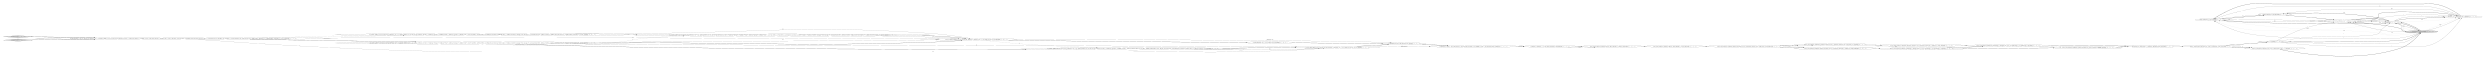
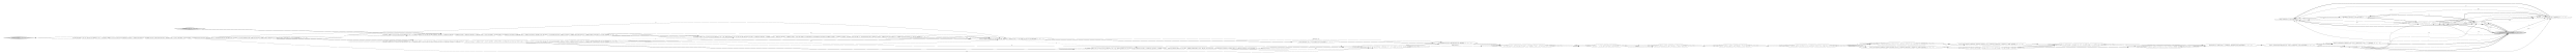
  digraph {
    fontname="Source Code Pro"
    rankdir=LR
    node [fillcolor=white fontname="Source Code Pro" shape=ellipse style=filled]
    edge [fontname="Source Code Pro" style=bold]
    n1 [label="compareJobStatus(js,mjs)@@@23@@@['1', '1', '1']"]
    n2 [label="compareJobStatus(js,mjs)@@@24@@@['0', '1', '0']"]
    n3 [label="i++@@@20@@@['1', '1', '1']"]
    n4 [label="org.apache.gobblin.service.monitoring.JobStatus mjs = jobStatusList.get(i)@@@21@@@['1', '1', '1']"]
    n5 [fillcolor=lightgray label="i < jobStatuses.size()@@@19@@@['1', '1', '1']"]
    n6 [label="JobStatus js = jobStatuses.get(i)@@@22@@@['1', '1', '1']"]
    n7 [label="org.apache.gobblin.service.monitoring.JobStatus js1 = org.apache.gobblin.service.monitoring.JobStatus.builder().flowGroup(\"fgroup1\").flowName(\"flow1\").jobGroup(\"jgroup1\").jobName(\"job1\").startTime(1000L).endTime(5000L).eventName(ExecutionStatus.COMPLETE.name()).flowExecutionId(0).message(\"Test message 1\").processedCount(100).jobExecutionId(1).lowWatermark(\"watermark:1\").highWatermark(\"watermark:2\").build()@@@3@@@['1', '1', '0']"]
    n8 [label="List<org.apache.gobblin.service.monitoring.JobStatus> jobStatusList = Lists.newArrayList(js1,js2,fs1)@@@6@@@['0', '1', '0']"]
    n9 [label="List<org.apache.gobblin.service.monitoring.JobStatus> jobStatusList = Lists.newArrayList(js1,js2)@@@5@@@['1', '0', '1']"]
    n10 [label="org.apache.gobblin.service.monitoring.JobStatus js1 = org.apache.gobblin.service.monitoring.JobStatus.builder().flowGroup(\"fgroup1\").flowName(\"flow1\").jobGroup(\"jgroup1\").jobName(\"job1\").startTime(1000L).endTime(5000L).eventName(ExecutionStatus.RUNNING.name()).flowExecutionId(0).message(\"Test message 1\").processedCount(100).jobExecutionId(1).lowWatermark(\"watermark:1\").highWatermark(\"watermark:2\").build()@@@3@@@['0', '0', '1']"]
    n11 [label="org.apache.gobblin.service.monitoring.JobStatus js2 = org.apache.gobblin.service.monitoring.JobStatus.builder().flowGroup(\"fgroup1\").flowName(\"flow1\").jobGroup(\"jgroup1\").jobName(\"job2\").startTime(2000L).endTime(6000L).eventName(ExecutionStatus.FAILED.name()).flowExecutionId(0).message(\"Test message 2\").processedCount(200).jobExecutionId(2).lowWatermark(\"watermark:2\").highWatermark(\"watermark:3\").build()@@@4@@@['1', '1', '0']"]
    n12 [label="FlowStatusId flowId = new FlowStatusId().setFlowGroup(\"fgroup1\").setFlowName(\"flow1\").setFlowExecutionId(0)@@@8@@@['1', '1', '1']"]
    n13 [label="_listOfJobStatusLists.add(jobStatusList)@@@7@@@['1', '1', '1']"]
    n14 [label="org.apache.gobblin.service.monitoring.JobStatus fs1 = org.apache.gobblin.service.monitoring.JobStatus.builder().flowGroup(\"fgroup1\").flowName(\"flow1\").jobGroup(JobStatusRetriever.NA_KEY).jobName(JobStatusRetriever.NA_KEY).endTime(7000L).eventName(ExecutionStatus.FAILED.name()).flowExecutionId(0).build()@@@5@@@['0', '1', '0']"]
    n15 [label="_listOfJobStatusLists = Lists.newArrayList()@@@6@@@['1', '0', '1']"]
    n16 [label="org.apache.gobblin.service.monitoring.JobStatus js2 = org.apache.gobblin.service.monitoring.JobStatus.builder().flowGroup(\"fgroup1\").flowName(\"flow1\").jobGroup(\"jgroup1\").jobName(\"job2\").startTime(2000L).endTime(6000L).eventName(ExecutionStatus.COMPLETE.name()).flowExecutionId(0).message(\"Test message 2\").processedCount(200).jobExecutionId(2).lowWatermark(\"watermark:2\").highWatermark(\"watermark:3\").build()@@@4@@@['0', '0', '1']"]
    n17 [label="Assert.assertEquals(jobStatusList.size(),jobStatuses.size() + 1)@@@18@@@['0', '1', '0']"]
-   n18 [fillcolor=lightgray label="testGetFailed['1', '0', '0']" shape=diamond]
    n19 [label="Assert.assertEquals(flowStatus.getMessage(),messageJoiner.join(js1.getMessage(),js2.getMessage()))@@@15@@@['1', '1', '0']"]
    n20 [label="JobStatusArray jobStatuses = flowStatus.getJobStatuses()@@@16@@@['1', '1', '1']"]
    n21 [label="Assert.assertEquals(flowStatus.getExecutionStatus(),ExecutionStatus.RUNNING)@@@15@@@['0', '0', '1']"]
    n22 [label="Assert.assertEquals(jobStatusList.size(),jobStatuses.size())@@@17@@@['1', '1', '1']"]
    n23 [label="Assert.assertEquals(flowStatus.getExecutionStatistics().getExecutionEndTime().longValue(),7000L)@@@14@@@['0', '1', '0']"]
    n24 [label="FlowStatus flowStatus = _client.getFlowStatus(flowId)@@@9@@@['1', '1', '1']"]
    n25 [label="Assert.assertEquals(flowStatus.getId().getFlowName(),\"flow1\")@@@11@@@['1', '1', '1']"]
    n26 [label="Assert.assertEquals(flowStatus.getExecutionStatistics().getExecutionStartTime().longValue(),1000L)@@@12@@@['1', '1', '1']"]
    n27 [label="Assert.assertEquals(flowStatus.getExecutionStatistics().getExecutionStartTime().longValue(),0L)@@@13@@@['0', '1', '0']"]
    n28 [label="Assert.assertEquals(flowStatus.getExecutionStatistics().getExecutionEndTime().longValue(),6000L)@@@13@@@['1', '0', '1']"]
    n29 [label="Assert.assertEquals(flowStatus.getId().getFlowGroup(),\"fgroup1\")@@@10@@@['1', '1', '1']"]
    n30 [fillcolor=lightgray label="testGetFailed['0', '1', '0']" shape=diamond]
    n31 [label="Assert.assertEquals(flowStatus.getMessage(),messageJoiner.join(js1.getMessage(),js2.getMessage()))@@@14@@@['1', '0', '1']"]
    n32 [label="int i = 0@@@18@@@['1', '0', '1']" shape=diamond]
+   n33 [fillcolor=lightgray label="testGetRunning['0', '0', '1']" shape=diamond]
    n1 -> n2
    n1 -> n2 [label=js style=solid]
    n1 -> n3
    n2 -> n4
    n3 -> n1 [label=true style=dotted]
    n3 -> n2 [label=true]
    n3 -> n4 [label=i style=solid]
    n3 -> n4 [label=true style=dotted]
    n3 -> n5 [label=i style=solid]
    n3 -> n5
    n3 -> n6 [label=i style=solid]
    n3 -> n6
    n3 -> n6 [label=true style=dotted]
    n4 -> n1 [label=i style=solid]
    n4 -> n1 [label=mjs style=solid]
    n4 -> n3 [label=i style=solid]
    n4 -> n3
    n4 -> n6
    n4 -> n6 [label=i style=solid]
    n5 -> n1 [label=i style=solid]
    n5 -> n1 [label=true style=dotted]
    n5 -> n3 [label=i style=solid]
    n5 -> n3 [label=true style=dotted]
    n5 -> n3
    n5 -> n4
    n5 -> n4 [label=i style=solid]
    n5 -> n4 [label=true style=dotted]
    n5 -> n6 [label=true style=dotted]
    n5 -> n6 [label=i style=solid]
    n6 -> n1
    n6 -> n1 [label=js style=solid]
    n6 -> n2 [label=mjs style=solid]
    n7 -> n8 [label=js1 style=solid]
    n7 -> n9 [label=js1 style=solid]
    n7 -> n10 [label=0 style=dashed]
    n7 -> n11
    n8 -> n12 [label=jobStatusList style=solid]
    n8 -> n13
    n9 -> n13 [label=jobStatusList style=solid]
    n9 -> n14 [label=0 style=dashed]
    n9 -> n15
    n10 -> n9 [label=js1 style=solid]
    n10 -> n16
    n11 -> n8 [label=js2 style=solid]
    n11 -> n9
    n11 -> n9 [label=js2 style=solid]
    n11 -> n14
    n11 -> n16 [label=0 style=dashed]
    n12 -> n24 [label=flowId style=solid]
    n12 -> n24
    n13 -> n12
    n14 -> n8 [label=fs1 style=solid]
    n14 -> n8
    n15 -> n13
    n16 -> n9 [label=js2 style=solid]
    n16 -> n9
    n17 -> n5
-   n18 -> n7
    n19 -> n20
    n19 -> n21 [label=0 style=dashed]
    n20 -> n22
    n21 -> n20
    n22 -> n17
    n22 -> n17 [label=0 style=dashed]
    n22 -> n32
    n23 -> n19
    n24 -> n29
    n24 -> n29 [label=flowId style=solid]
    n25 -> n26
    n26 -> n27 [label=0 style=dashed]
    n26 -> n27
    n26 -> n28
    n27 -> n23
    n28 -> n23 [label=0 style=dashed]
    n28 -> n31
    n29 -> n25
    n30 -> n7
    n31 -> n19
    n31 -> n21
    n32 -> n3 [label=i style=solid]
    n32 -> n4 [label=i style=solid]
    n32 -> n5 [label=i style=solid]
    n32 -> n5
    n32 -> n6 [label=i style=solid]
+   n33 -> n10
  }
